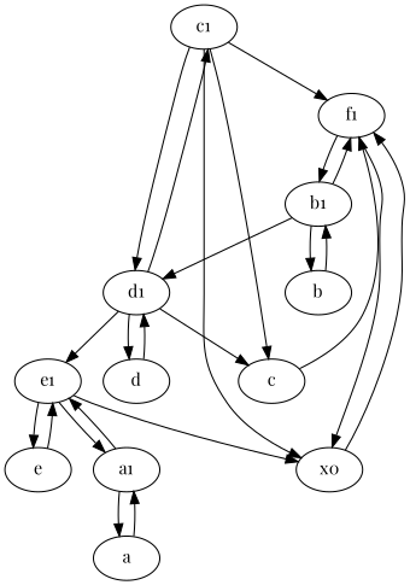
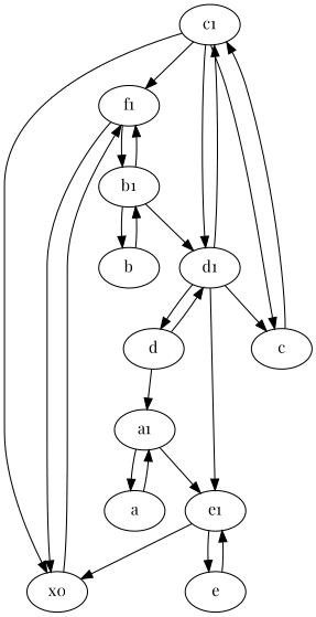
  digraph {
    fontname="Playfair Display"
    node [fontname="Playfair Display"]
    edge [fontname="Playfair Display"]
    c1
    f1
    d1
    c
    x0
    b1
    d
    e1
    a
    a1
    b
    e
    c1 -> f1
    c1 -> d1
    c1 -> c
    c1 -> x0
    f1 -> x0
    f1 -> b1
    d1 -> c1
    d1 -> c
    d1 -> d
    d1 -> e1
-   c -> f1
+   c -> c1
    x0 -> f1
    b1 -> f1
    b1 -> d1
    b1 -> b
    d -> d1
    e1 -> x0
-   e1 -> a1
+   d -> a1
    e1 -> e
    a -> a1
    a1 -> e1
    a1 -> a
    b -> b1
    e -> e1
  }
